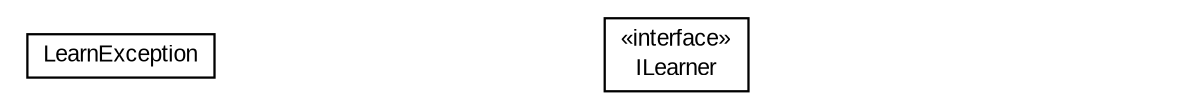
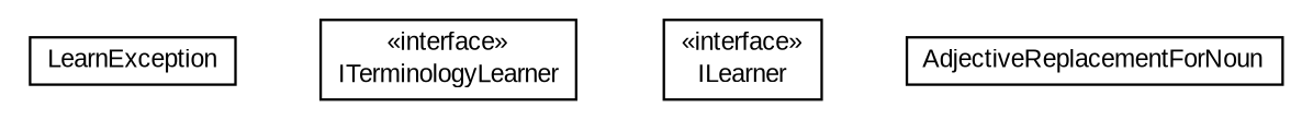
  digraph {
    nodesep=0.25
    ranksep=0.5
    node [fontcolor=black fontname=arial fontsize=10.0 shape=plaintext]
    n1 [label=<<table title="edu.arizona.biosemantics.semanticmarkup.markupelement.description.ling.learn.LearnException" border="0" cellborder="1" cellspacing="0" cellpadding="2" port="p" href="./LearnException.html"> 		<tr><td><table border="0" cellspacing="0" cellpadding="1"> <tr><td align="center" balign="center"> LearnException </td></tr> 		</table></td></tr> 		</table>>]
+   n2 [label=<<table title="edu.arizona.biosemantics.semanticmarkup.markupelement.description.ling.learn.ITerminologyLearner" border="0" cellborder="1" cellspacing="0" cellpadding="2" port="p" href="./ITerminologyLearner.html"> 		<tr><td><table border="0" cellspacing="0" cellpadding="1"> <tr><td align="center" balign="center"> &#171;interface&#187; </td></tr> <tr><td align="center" balign="center"> ITerminologyLearner </td></tr> 		</table></td></tr> 		</table>>]
    n3 [label=<<table title="edu.arizona.biosemantics.semanticmarkup.markupelement.description.ling.learn.ILearner" border="0" cellborder="1" cellspacing="0" cellpadding="2" port="p" href="./ILearner.html"> 		<tr><td><table border="0" cellspacing="0" cellpadding="1"> <tr><td align="center" balign="center"> &#171;interface&#187; </td></tr> <tr><td align="center" balign="center"> ILearner </td></tr> 		</table></td></tr> 		</table>>]
+   n4 [label=<<table title="edu.arizona.biosemantics.semanticmarkup.markupelement.description.ling.learn.AdjectiveReplacementForNoun" border="0" cellborder="1" cellspacing="0" cellpadding="2" port="p" href="./AdjectiveReplacementForNoun.html"> 		<tr><td><table border="0" cellspacing="0" cellpadding="1"> <tr><td align="center" balign="center"> AdjectiveReplacementForNoun </td></tr> 		</table></td></tr> 		</table>>]
  }
